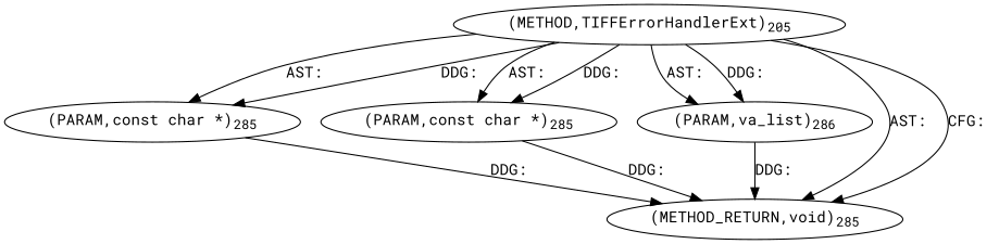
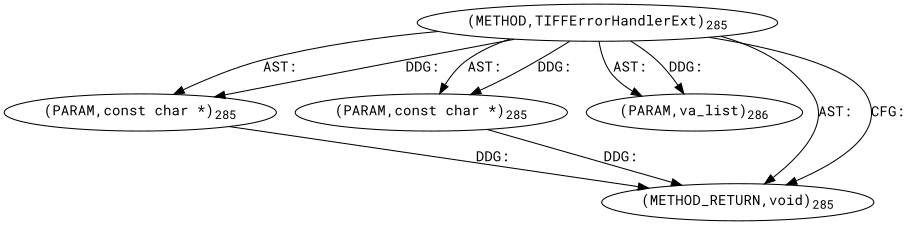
  digraph {
    fontname="Roboto Mono"
    node [fontname="Roboto Mono"]
    edge [fontname="Roboto Mono"]
-   n1 [label=<(METHOD,TIFFErrorHandlerExt)<SUB>205</SUB>>]
+   n1 [label=<(METHOD,TIFFErrorHandlerExt)<SUB>285</SUB>>]
    n2 [label=<(PARAM,const char *)<SUB>285</SUB>>]
    n3 [label=<(PARAM,const char *)<SUB>285</SUB>>]
    n4 [label=<(PARAM,va_list)<SUB>286</SUB>>]
    n5 [label=<(METHOD_RETURN,void)<SUB>285</SUB>>]
    n1 -> n2 [label="AST: "]
    n1 -> n2 [label="DDG: "]
    n1 -> n3 [label="AST: "]
    n1 -> n3 [label="DDG: "]
    n1 -> n4 [label="AST: "]
    n1 -> n4 [label="DDG: "]
    n1 -> n5 [label="AST: "]
    n1 -> n5 [label="CFG: "]
    n2 -> n5 [label="DDG: "]
    n3 -> n5 [label="DDG: "]
-   n4 -> n5 [label="DDG: "]
  }
